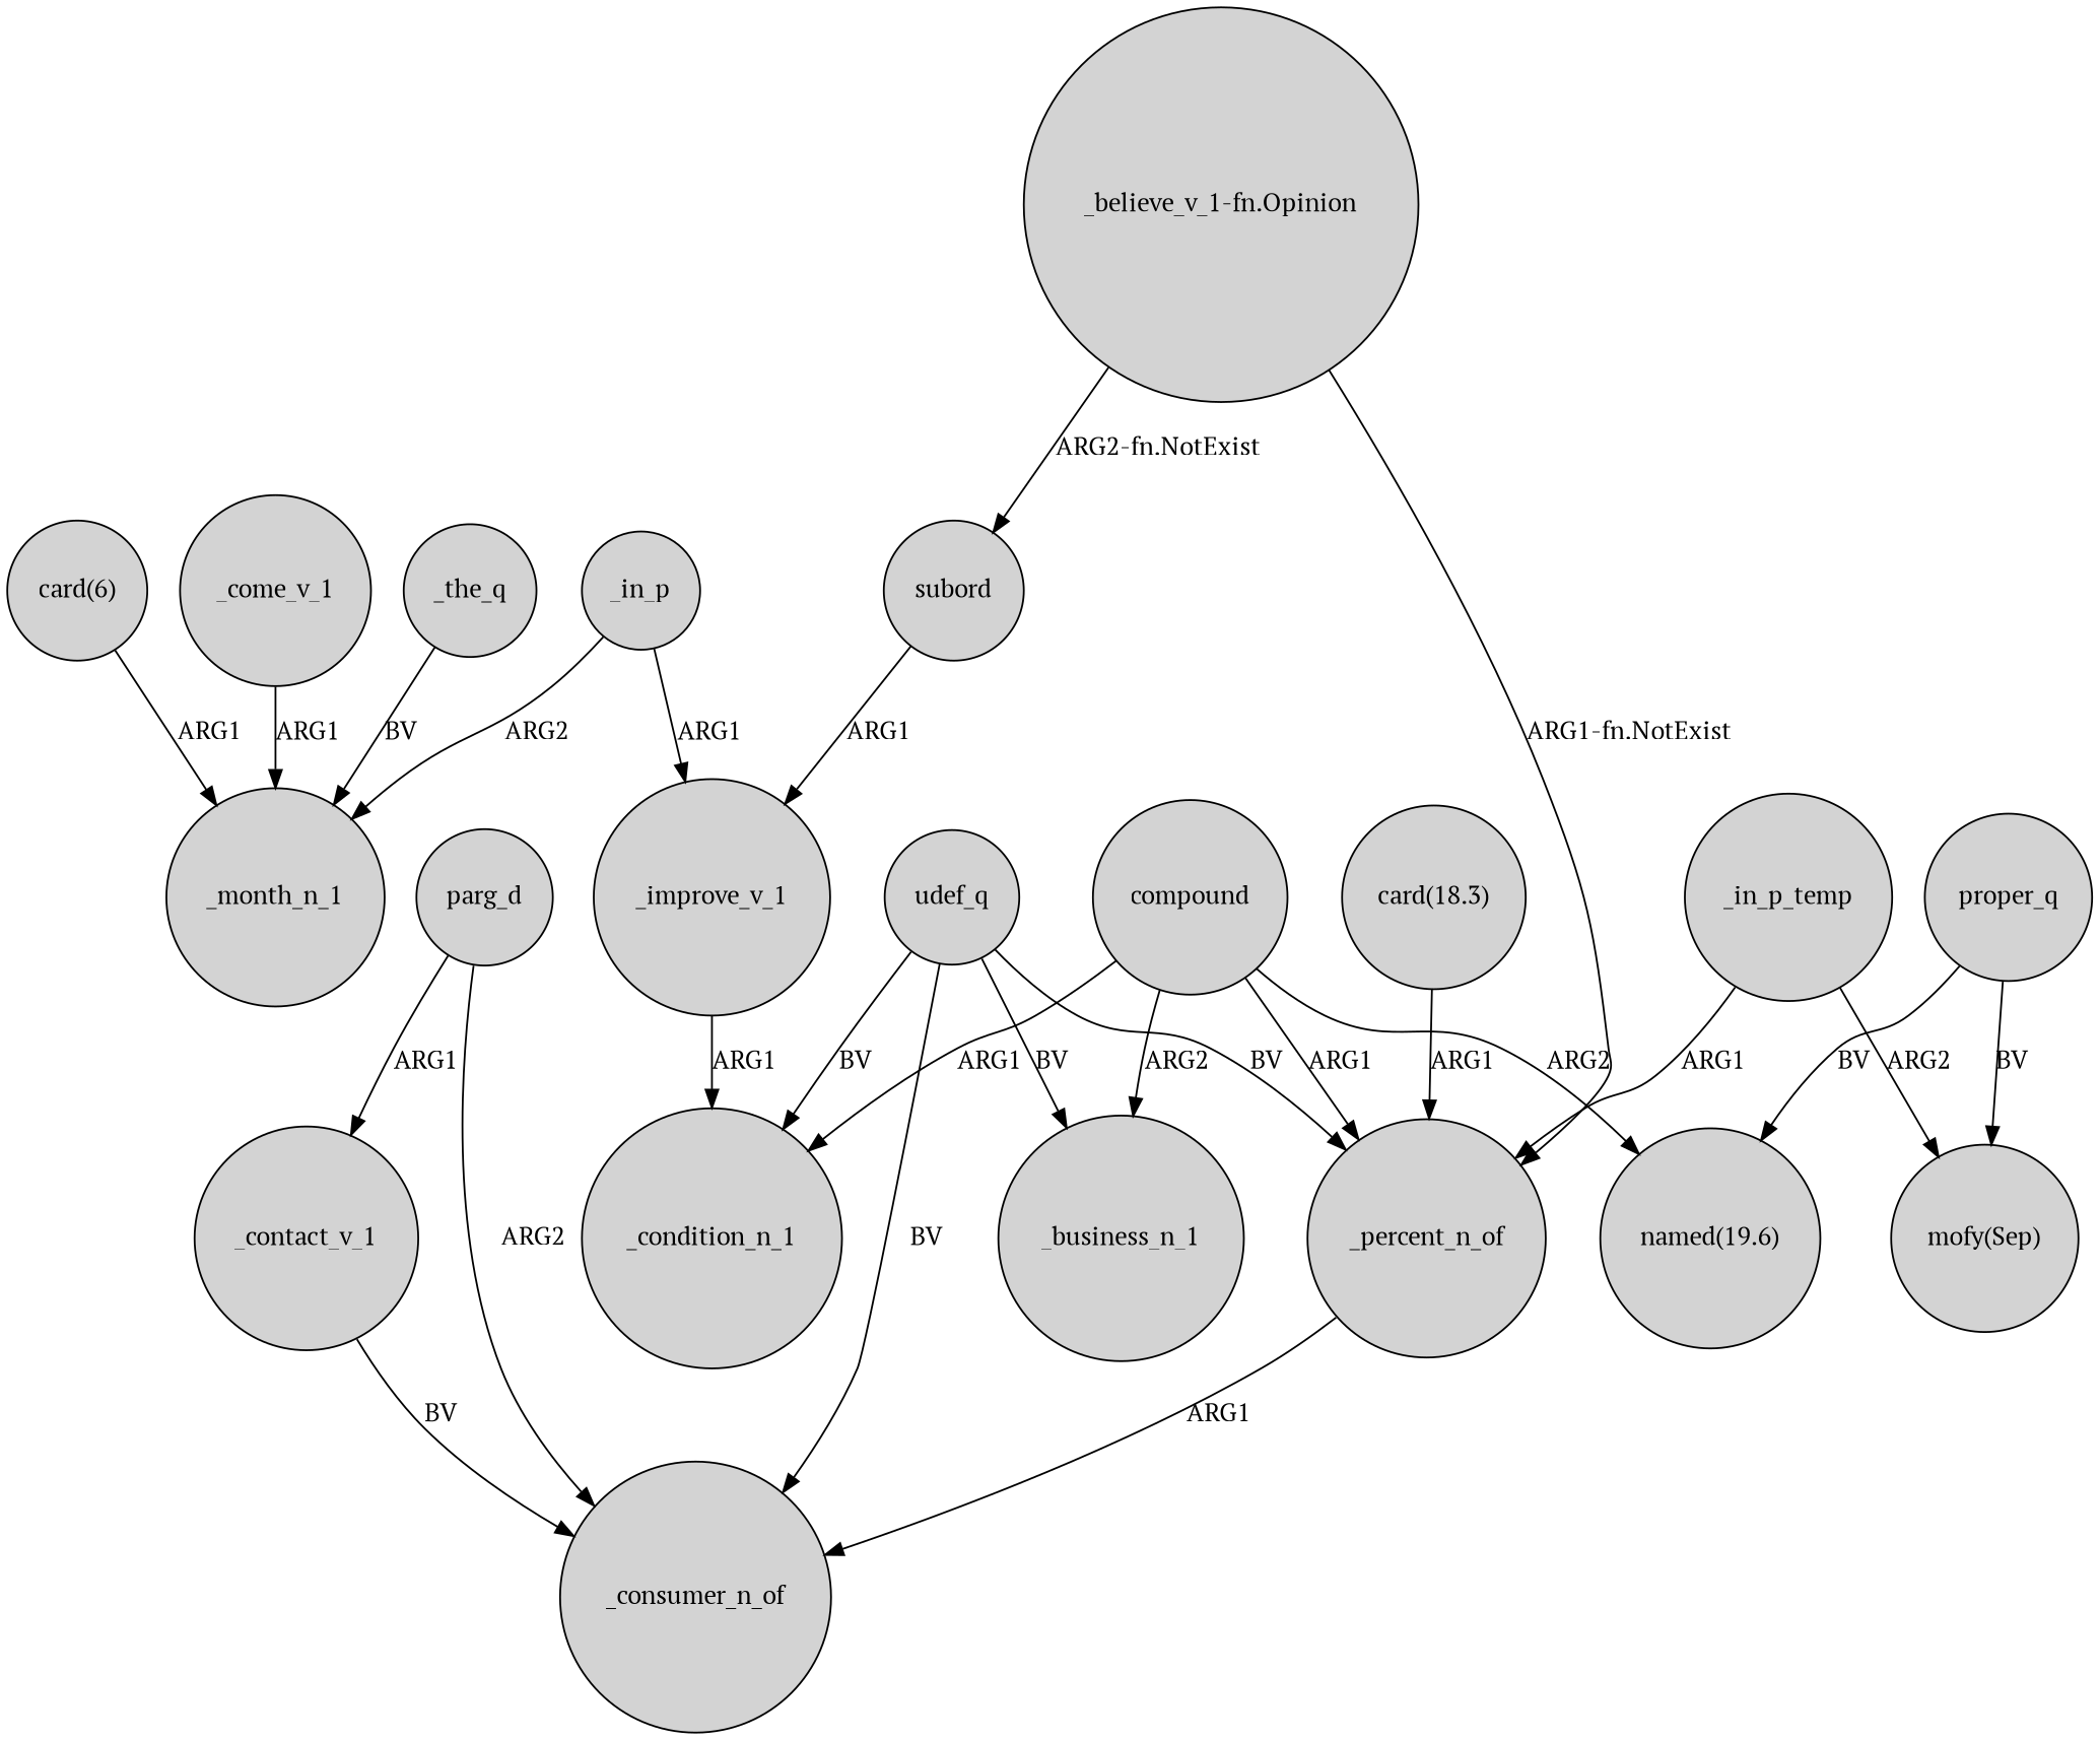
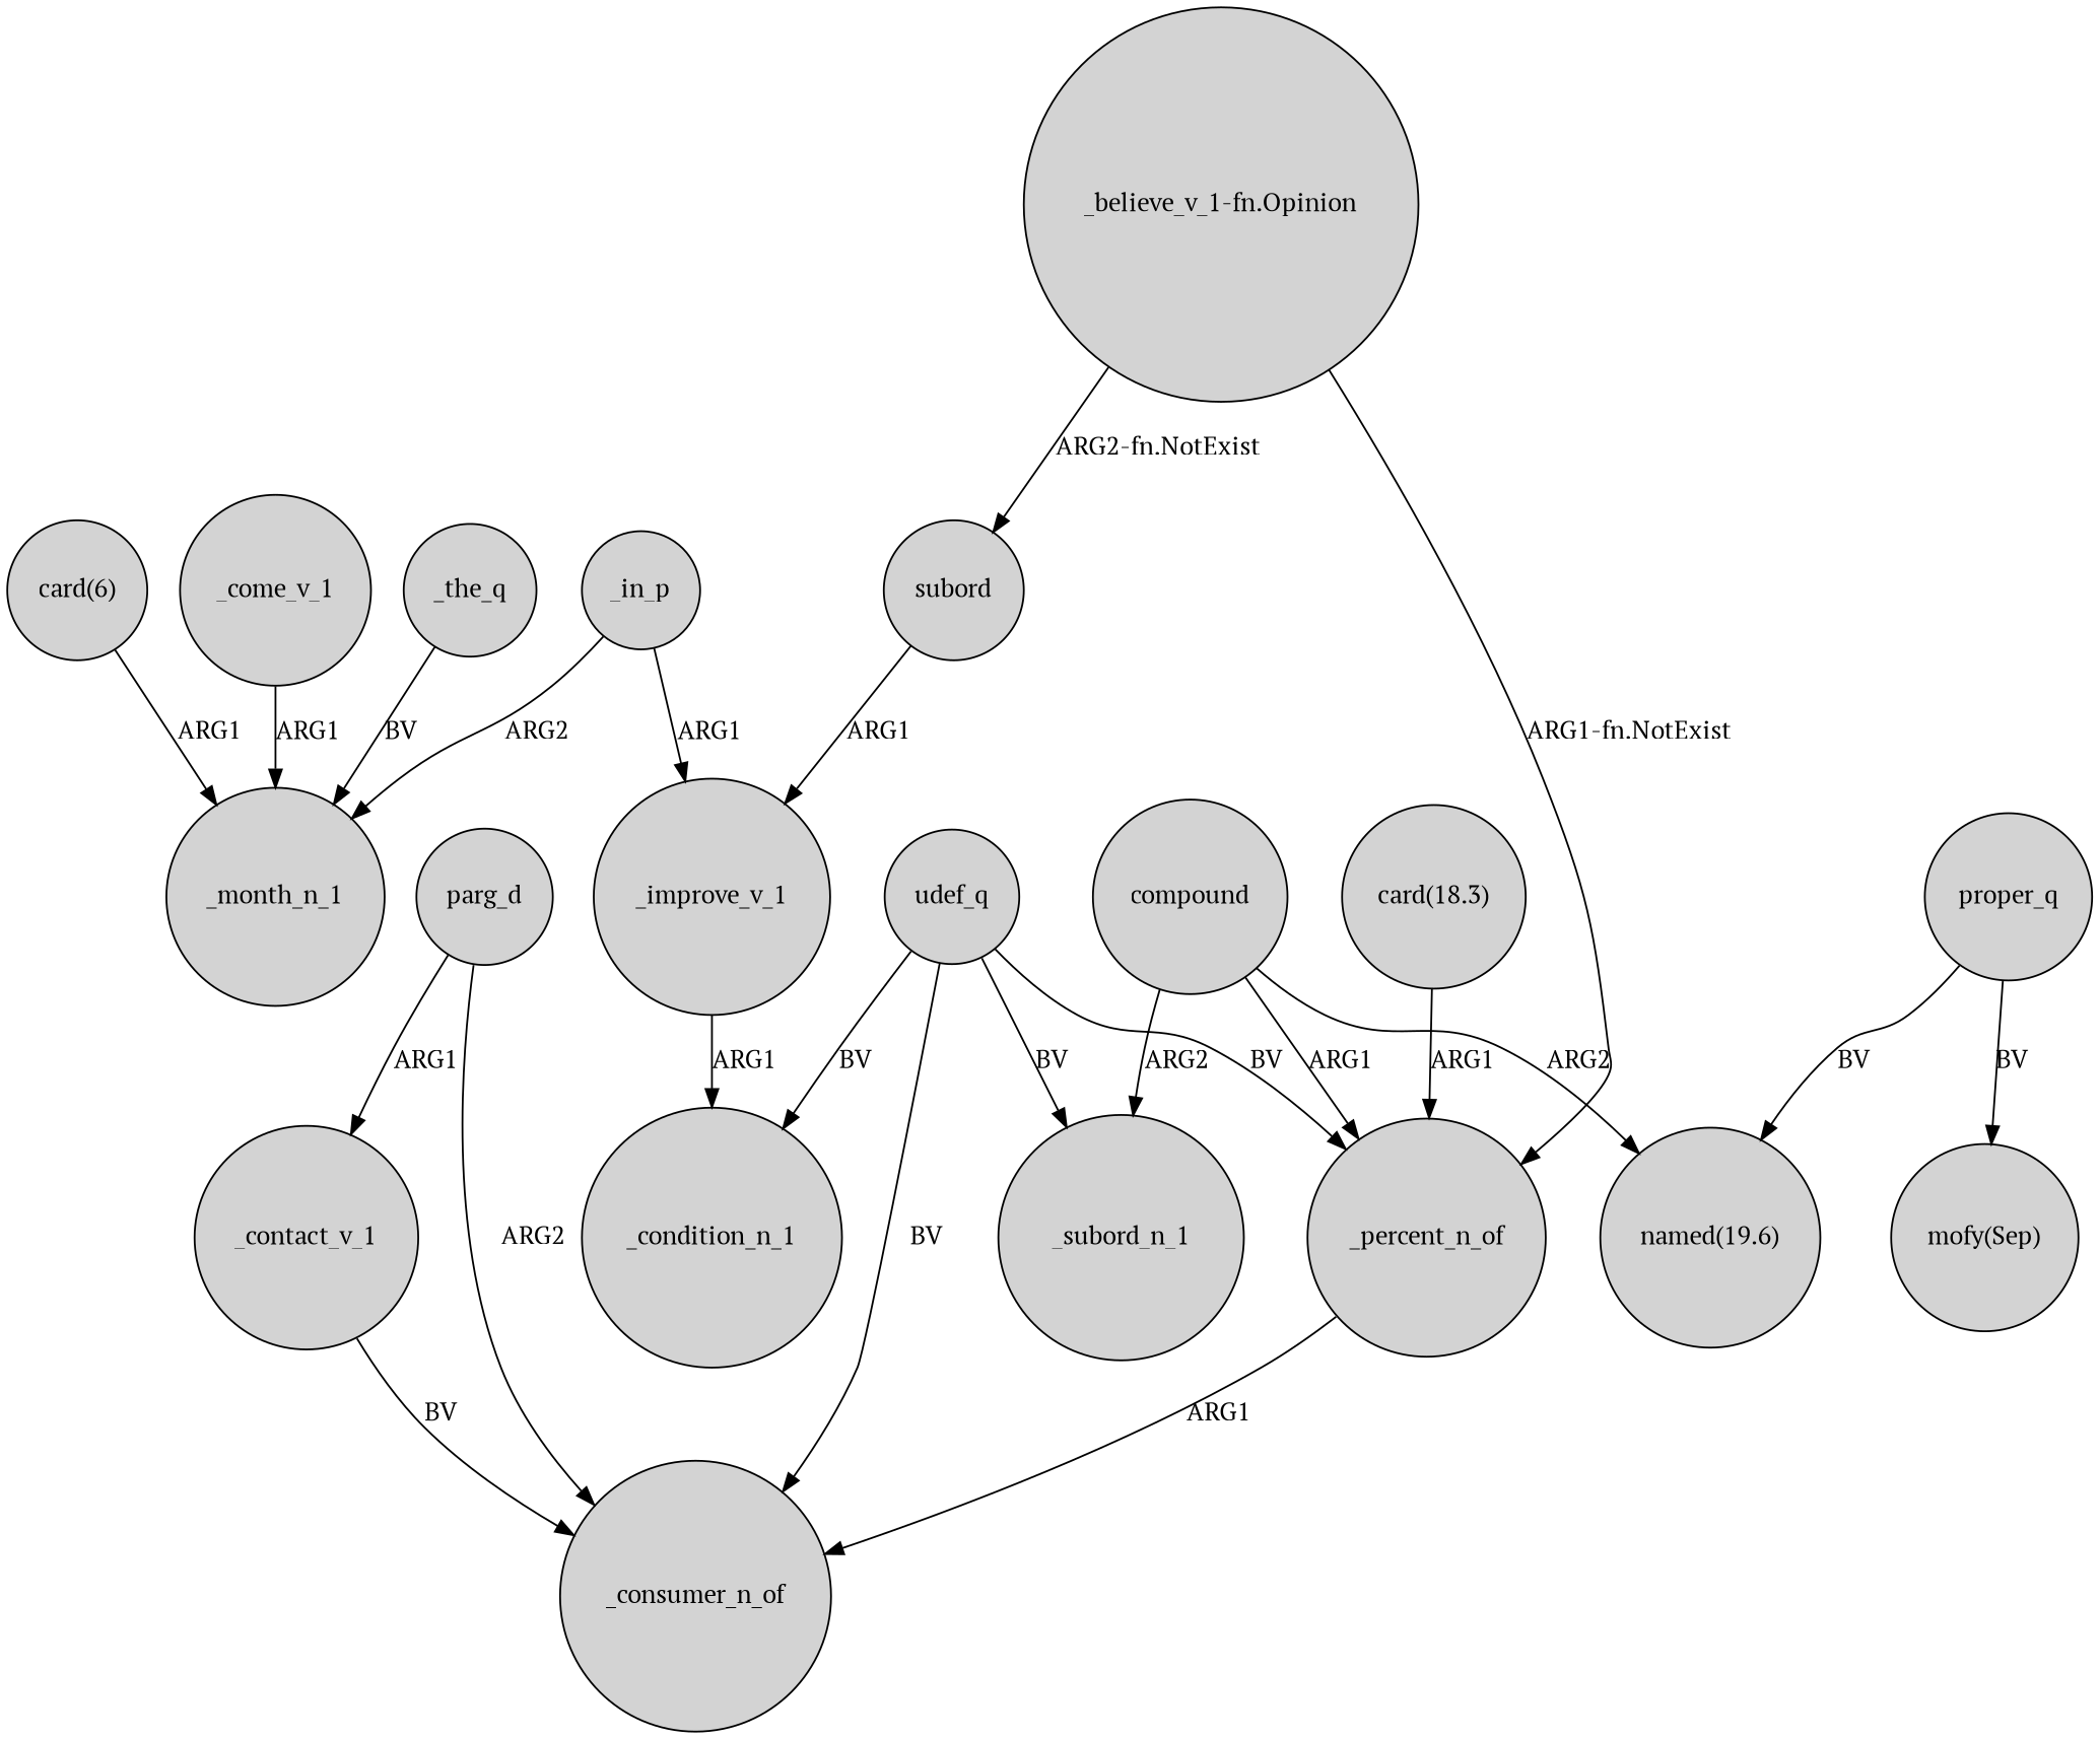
  digraph {
    fontname="PT Serif"
    node [fontname="PT Serif" shape=circle style=filled]
    edge [fontname="PT Serif"]
    _in_p
    _month_n_1
    _improve_v_1
    _condition_n_1
    _percent_n_of
    _consumer_n_of
    "card(18.3)"
    parg_d
    _contact_v_1
-   _in_p_temp
    "mofy(Sep)"
    proper_q
    "named(19.6)"
    "_believe_v_1-fn.Opinion"
    subord
    udef_q
-   _business_n_1
+   _business_n_1 [label=_subord_n_1]
    _the_q
    compound
    "card(6)"
    _come_v_1
    _in_p -> _month_n_1 [label=ARG2]
    _in_p -> _improve_v_1 [label=ARG1]
    _improve_v_1 -> _condition_n_1 [label=ARG1]
    _percent_n_of -> _consumer_n_of [label=ARG1]
    "card(18.3)" -> _percent_n_of [label=ARG1]
    parg_d -> _consumer_n_of [label=ARG2]
    parg_d -> _contact_v_1 [label=ARG1]
    _contact_v_1 -> _consumer_n_of [label=BV]
-   _in_p_temp -> _percent_n_of [label=ARG1]
-   _in_p_temp -> "mofy(Sep)" [label=ARG2]
    proper_q -> "mofy(Sep)" [label=BV]
    proper_q -> "named(19.6)" [label=BV]
    "_believe_v_1-fn.Opinion" -> _percent_n_of [label="ARG1-fn.NotExist"]
    "_believe_v_1-fn.Opinion" -> subord [label="ARG2-fn.NotExist"]
    subord -> _improve_v_1 [label=ARG1]
    udef_q -> _condition_n_1 [label=BV]
    udef_q -> _percent_n_of [label=BV]
    udef_q -> _consumer_n_of [label=BV]
    udef_q -> _business_n_1 [label=BV]
    _the_q -> _month_n_1 [label=BV]
-   compound -> _condition_n_1 [label=ARG1]
    compound -> _percent_n_of [label=ARG1]
    compound -> "named(19.6)" [label=ARG2]
    compound -> _business_n_1 [label=ARG2]
    "card(6)" -> _month_n_1 [label=ARG1]
    _come_v_1 -> _month_n_1 [label=ARG1]
  }
